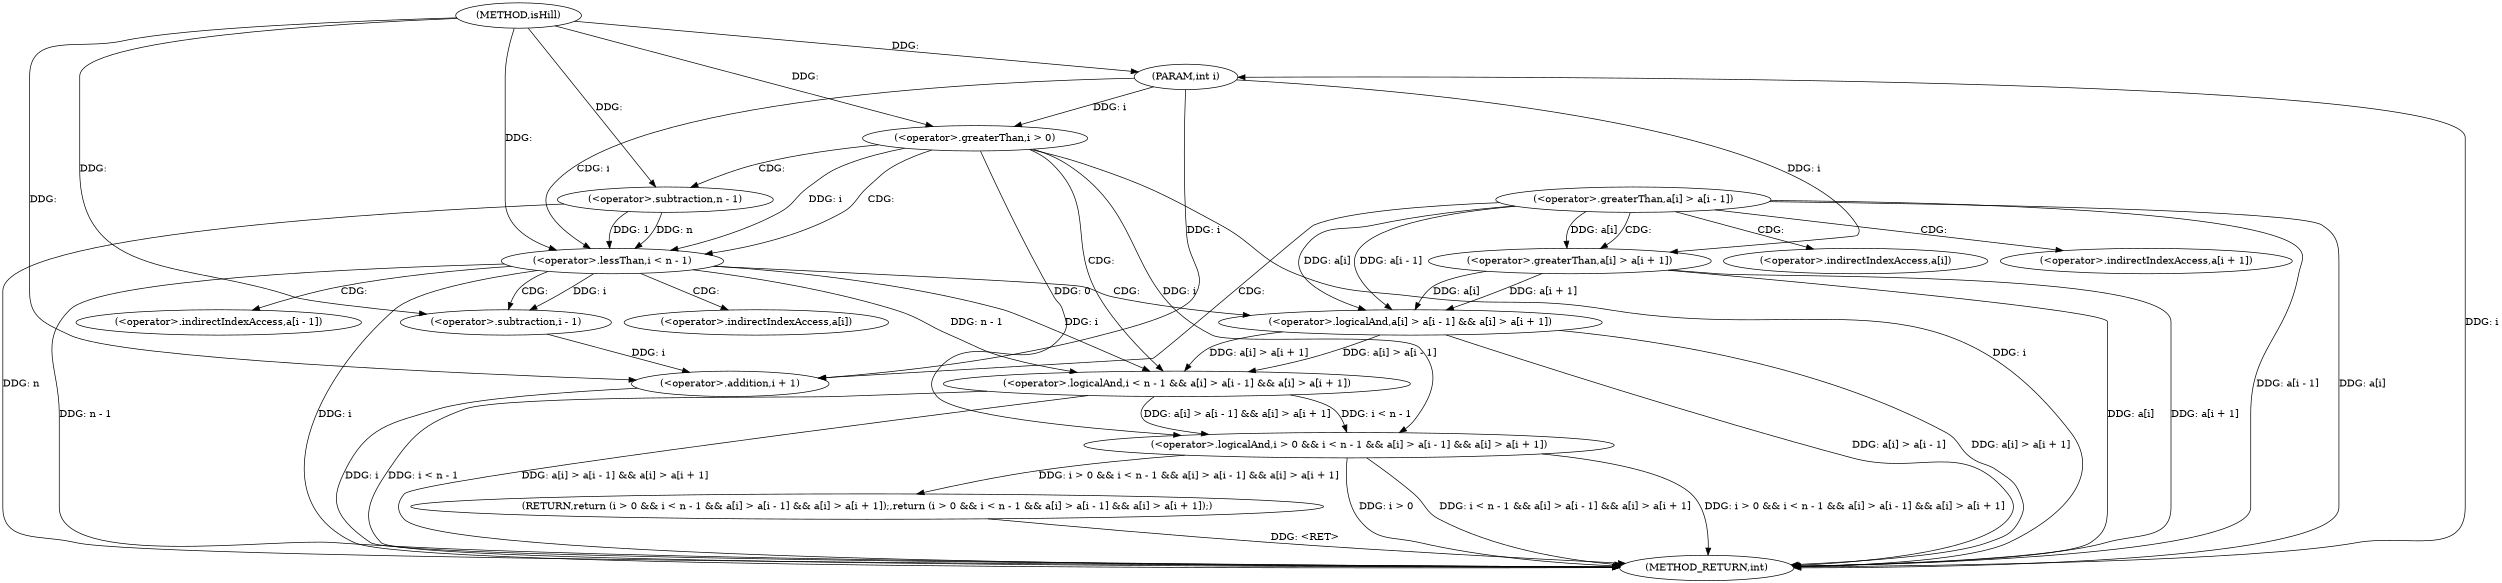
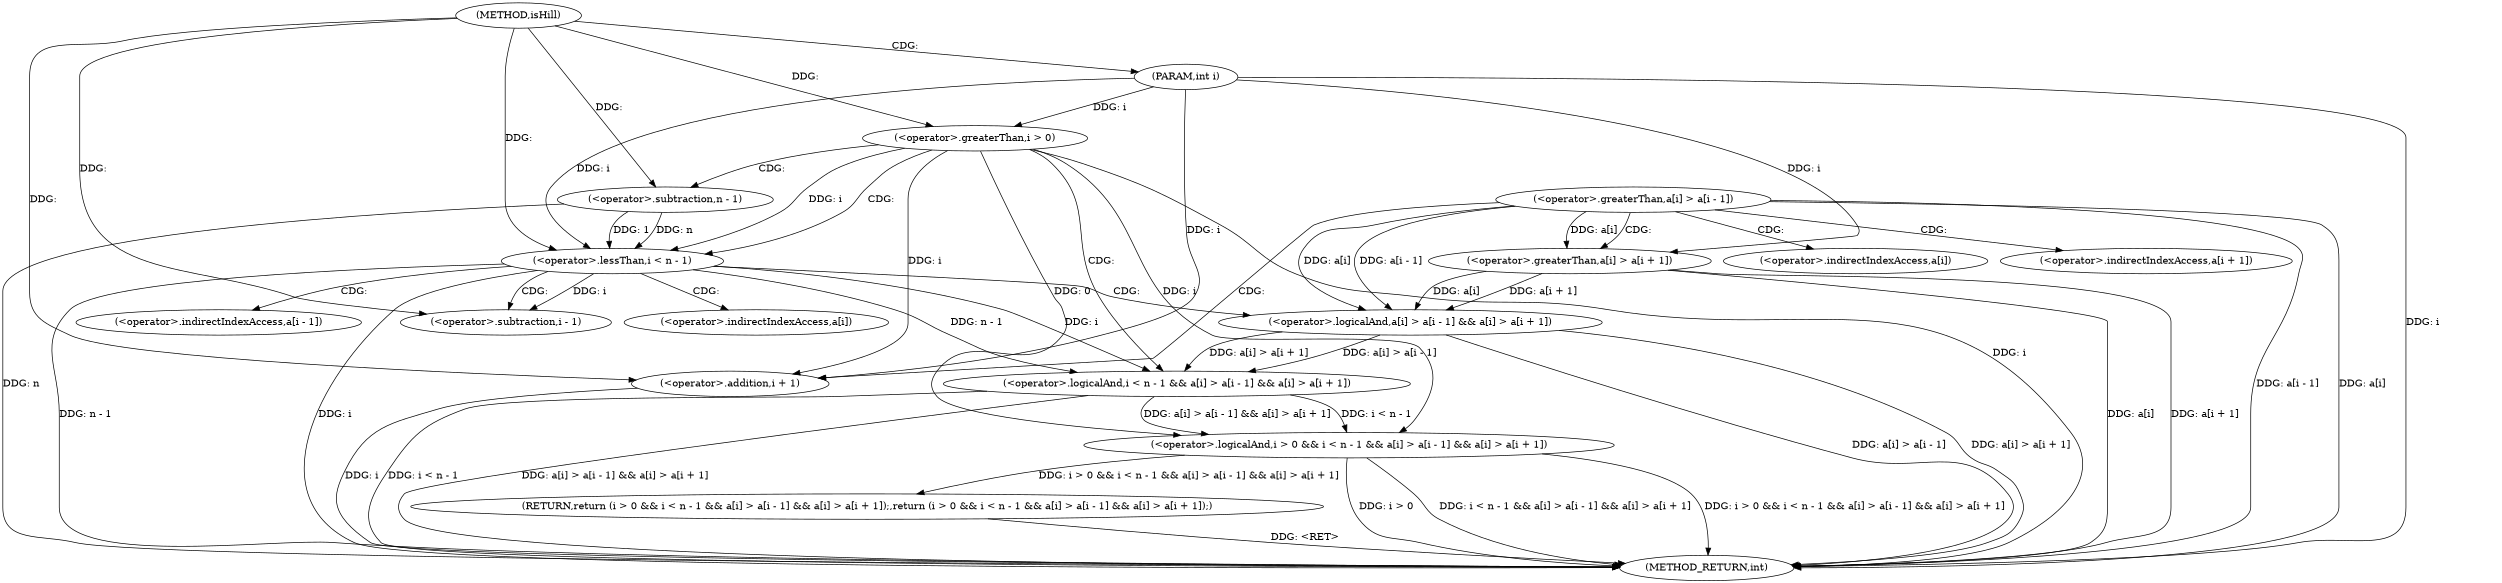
  digraph {
    n1 [label="(METHOD,isHill)"]
    n2 [label="(PARAM,int i)"]
    n3 [label="(<operator>.greaterThan,i > 0)"]
    n4 [label="(<operator>.lessThan,i < n - 1)"]
    n5 [label="(<operator>.subtraction,n - 1)"]
    n6 [label="(<operator>.subtraction,i - 1)"]
    n7 [label="(<operator>.addition,i + 1)"]
    n8 [label="(METHOD_RETURN,int)"]
    n9 [label="(<operator>.greaterThan,a[i] > a[i + 1])"]
    n10 [label="(<operator>.logicalAnd,i > 0 && i < n - 1 && a[i] > a[i - 1] && a[i] > a[i + 1])"]
    n11 [label="(<operator>.logicalAnd,i < n - 1 && a[i] > a[i - 1] && a[i] > a[i + 1])"]
    n12 [label="(<operator>.logicalAnd,a[i] > a[i - 1] && a[i] > a[i + 1])"]
    n13 [label="(<operator>.indirectIndexAccess,a[i])"]
    n14 [label="(<operator>.indirectIndexAccess,a[i - 1])"]
    n15 [label="(RETURN,return (i > 0 && i < n - 1 && a[i] > a[i - 1] && a[i] > a[i + 1]);,return (i > 0 && i < n - 1 && a[i] > a[i - 1] && a[i] > a[i + 1]);)"]
    n16 [label="(<operator>.greaterThan,a[i] > a[i - 1])"]
    n17 [label="(<operator>.indirectIndexAccess,a[i])"]
    n18 [label="(<operator>.indirectIndexAccess,a[i + 1])"]
-   n1 -> n2 [label="DDG: "]
+   n1 -> n2 [label="CDG: "]
    n1 -> n3 [label="DDG: "]
    n1 -> n4 [label="DDG: "]
    n1 -> n5 [label="DDG: "]
    n1 -> n6 [label="DDG: "]
    n1 -> n7 [label="DDG: "]
    n2 -> n3 [label="DDG: i"]
-   n2 -> n4 [label="CDG: i"]
+   n2 -> n4 [label="DDG: i"]
    n2 -> n7 [label="DDG: i"]
-   n8 -> n2 [label="DDG: i"]
+   n2 -> n8 [label="DDG: i"]
    n2 -> n9 [label="DDG: i"]
    n3 -> n4 [label="DDG: i"]
    n3 -> n4 [label="CDG: "]
    n3 -> n5 [label="CDG: "]
    n3 -> n8 [label="DDG: i"]
    n3 -> n10 [label="DDG: 0"]
    n3 -> n10 [label="DDG: i"]
    n3 -> n11 [label="CDG: "]
    n4 -> n6 [label="DDG: i"]
    n4 -> n6 [label="CDG: "]
    n4 -> n8 [label="DDG: i"]
    n4 -> n8 [label="DDG: n - 1"]
    n4 -> n11 [label="DDG: n - 1"]
    n4 -> n11 [label="DDG: i"]
    n4 -> n12 [label="CDG: "]
    n4 -> n13 [label="CDG: "]
    n4 -> n14 [label="CDG: "]
    n5 -> n4 [label="DDG: 1"]
    n5 -> n4 [label="DDG: n"]
    n5 -> n8 [label="DDG: n"]
-   n6 -> n7 [label="DDG: i"]
+   n3 -> n7 [label="DDG: i"]
    n7 -> n8 [label="DDG: i"]
    n9 -> n8 [label="DDG: a[i]"]
    n9 -> n8 [label="DDG: a[i + 1]"]
    n9 -> n12 [label="DDG: a[i + 1]"]
    n9 -> n12 [label="DDG: a[i]"]
    n10 -> n8 [label="DDG: i > 0"]
    n10 -> n8 [label="DDG: i < n - 1 && a[i] > a[i - 1] && a[i] > a[i + 1]"]
    n10 -> n8 [label="DDG: i > 0 && i < n - 1 && a[i] > a[i - 1] && a[i] > a[i + 1]"]
    n10 -> n15 [label="DDG: i > 0 && i < n - 1 && a[i] > a[i - 1] && a[i] > a[i + 1]"]
    n11 -> n8 [label="DDG: i < n - 1"]
    n11 -> n8 [label="DDG: a[i] > a[i - 1] && a[i] > a[i + 1]"]
    n11 -> n10 [label="DDG: i < n - 1"]
    n11 -> n10 [label="DDG: a[i] > a[i - 1] && a[i] > a[i + 1]"]
    n12 -> n8 [label="DDG: a[i] > a[i - 1]"]
    n12 -> n8 [label="DDG: a[i] > a[i + 1]"]
    n12 -> n11 [label="DDG: a[i] > a[i + 1]"]
    n12 -> n11 [label="DDG: a[i] > a[i - 1]"]
    n15 -> n8 [label="DDG: <RET>"]
    n16 -> n7 [label="CDG: "]
    n16 -> n8 [label="DDG: a[i]"]
    n16 -> n8 [label="DDG: a[i - 1]"]
    n16 -> n9 [label="DDG: a[i]"]
    n16 -> n9 [label="CDG: "]
    n16 -> n12 [label="DDG: a[i - 1]"]
    n16 -> n12 [label="DDG: a[i]"]
    n16 -> n17 [label="CDG: "]
    n16 -> n18 [label="CDG: "]
  }
